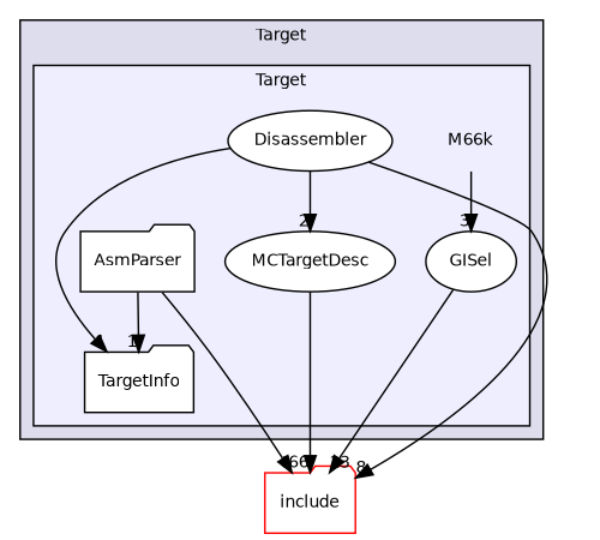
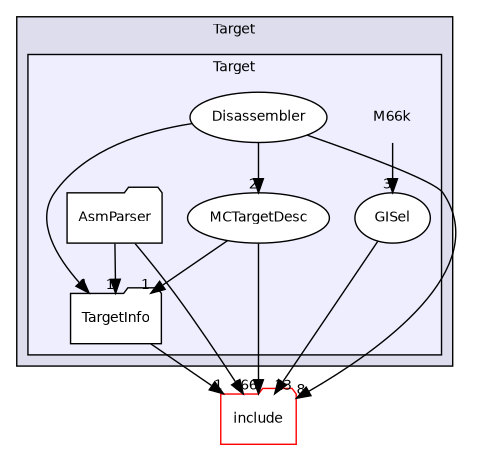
  digraph {
    compound=true
    node [fontname=Helvetica fontsize=10 shape=folder color=black fillcolor=white style=filled]
    edge [headlabel=1 labeldistance=1.5 labelfontname=Helvetica labelfontsize=10]
    n1 [label=M66k shape=plaintext color="" fillcolor="" style=""]
    n2 [label=AsmParser]
    n3 [label=Disassembler shape=ellipse]
    n4 [label=GISel shape=ellipse]
    n5 [label=MCTargetDesc shape=ellipse]
    n6 [label=TargetInfo]
    n7 [color=red label=include fillcolor="" style=""]
    subgraph cluster_1 {
      bgcolor="#ddddee"
      fontname=Helvetica
      fontsize=10
      label=Target
      pencolor=black
      subgraph cluster_2 {
        bgcolor="#eeeeff"
        fontname=Helvetica
        fontsize=10
        label=Target
        pencolor=black
        n1
        n2
        n3
        n4
        n5
        n6
      }
    }
    n1 -> n4 [headlabel=3]
    n2 -> n6
    n2 -> n7 [headlabel=6]
    n3 -> n5 [headlabel=2]
    n3 -> n6
    n3 -> n7 [headlabel=8]
    n4 -> n7 [headlabel=23]
+   n5 -> n6
    n5 -> n7 [headlabel=66]
+   n6 -> n7
  }
